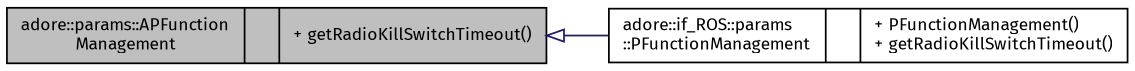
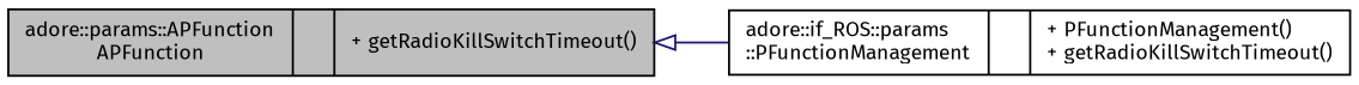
  digraph {
    rankdir=LR
    fontname="Fira Sans"
    node [color=black fontname="Fira Sans" fontsize=10 shape=record style=filled]
-   n1 [fillcolor=grey75 fontcolor=black height=0.2 label="{adore::params::APFunction\lManagement\n||+ getRadioKillSwitchTimeout()\l}" width=0.4]
+   n1 [fillcolor=grey75 fontcolor=black height=0.2 label="{adore::params::APFunction\lAPFunction\n||+ getRadioKillSwitchTimeout()\l}" width=0.4]
    n2 [fillcolor=white height=0.2 label="{adore::if_ROS::params\l::PFunctionManagement\n||+ PFunctionManagement()\l+ getRadioKillSwitchTimeout()\l}" width=0.4]
    n1 -> n2 [arrowtail=onormal color=midnightblue dir=back fontname="Fira Sans" fontsize=10 labelfontname=Helvetica labelfontsize=10 style=solid]
  }
